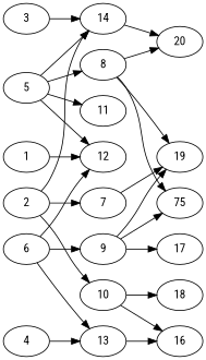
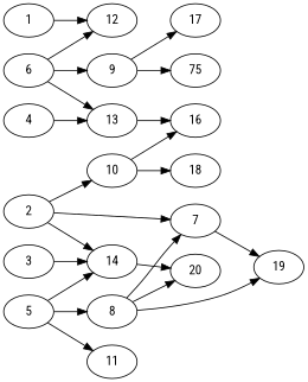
  digraph {
    fontname="Roboto Condensed"
    rankdir=LR
    node [alpha=0.09 fontname="Roboto Condensed"]
    edge [fontname="Roboto Condensed"]
    1 [expect_size=43163648]
    12 [alpha=0.14 expect_size=43586560]
    2 [alpha=0.00 expect_size=37382144]
    7 [alpha=0.20 expect_size=25909248]
    10 [alpha=0.18 expect_size=26991616]
    14 [alpha=0.12 expect_size=34745344]
    19 [alpha=0.18 expect_size=35160064]
    16 [alpha=0.11 expect_size=28895232]
    18 [alpha=0.07 expect_size=17860608]
    20 [alpha=0.12 expect_size=12021760]
    3 [alpha=0.16 expect_size=6426624]
    4 [expect_size=17825792]
    13 [alpha=0.05 expect_size=44717056]
    5 [expect_size=37894144]
    8 [alpha=0.07 expect_size=15068160]
    11 [alpha=0.04 expect_size=22512640]
    n17 [expect_size=8203264 label=75]
    6 [alpha=0.16 expect_size=39751680]
    9 [alpha=0.10 expect_size=39439360]
    17 [alpha=0.19 expect_size=18356224]
    1 -> 12
    2 -> 7
    2 -> 10
    2 -> 14
    7 -> 19
    10 -> 16
    10 -> 18
    14 -> 20
    3 -> 14
    4 -> 13
    13 -> 16
-   5 -> 12
    5 -> 14
    5 -> 8
    5 -> 11
    8 -> 19
    8 -> 20
-   8 -> n17
+   8 -> 7
    6 -> 12
    6 -> 13
    6 -> 9
-   9 -> 19
    9 -> n17
    9 -> 17
  }
